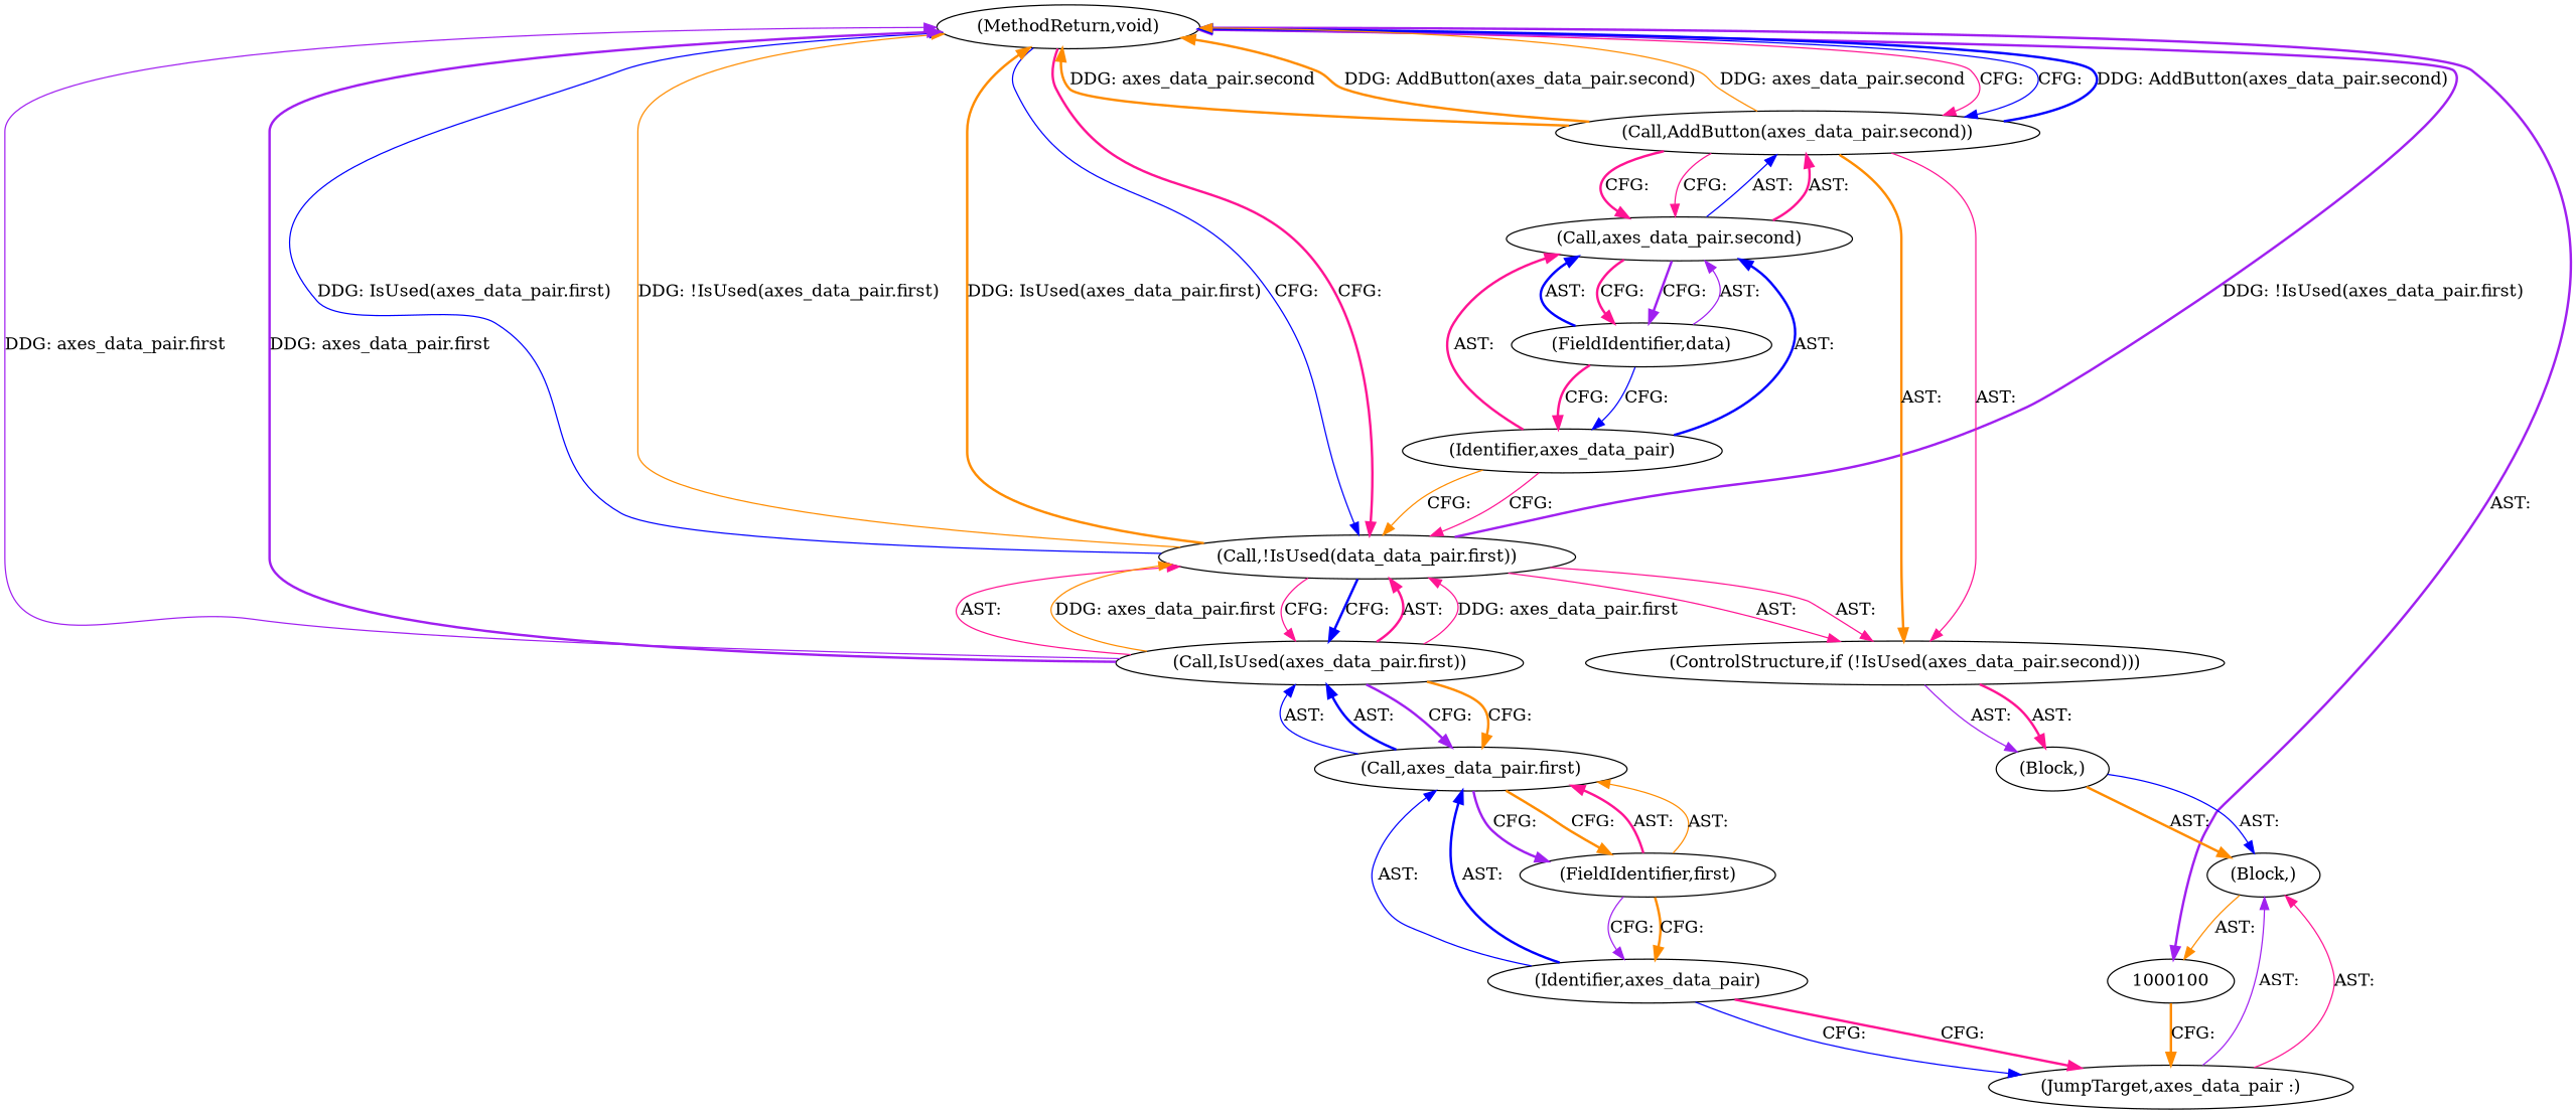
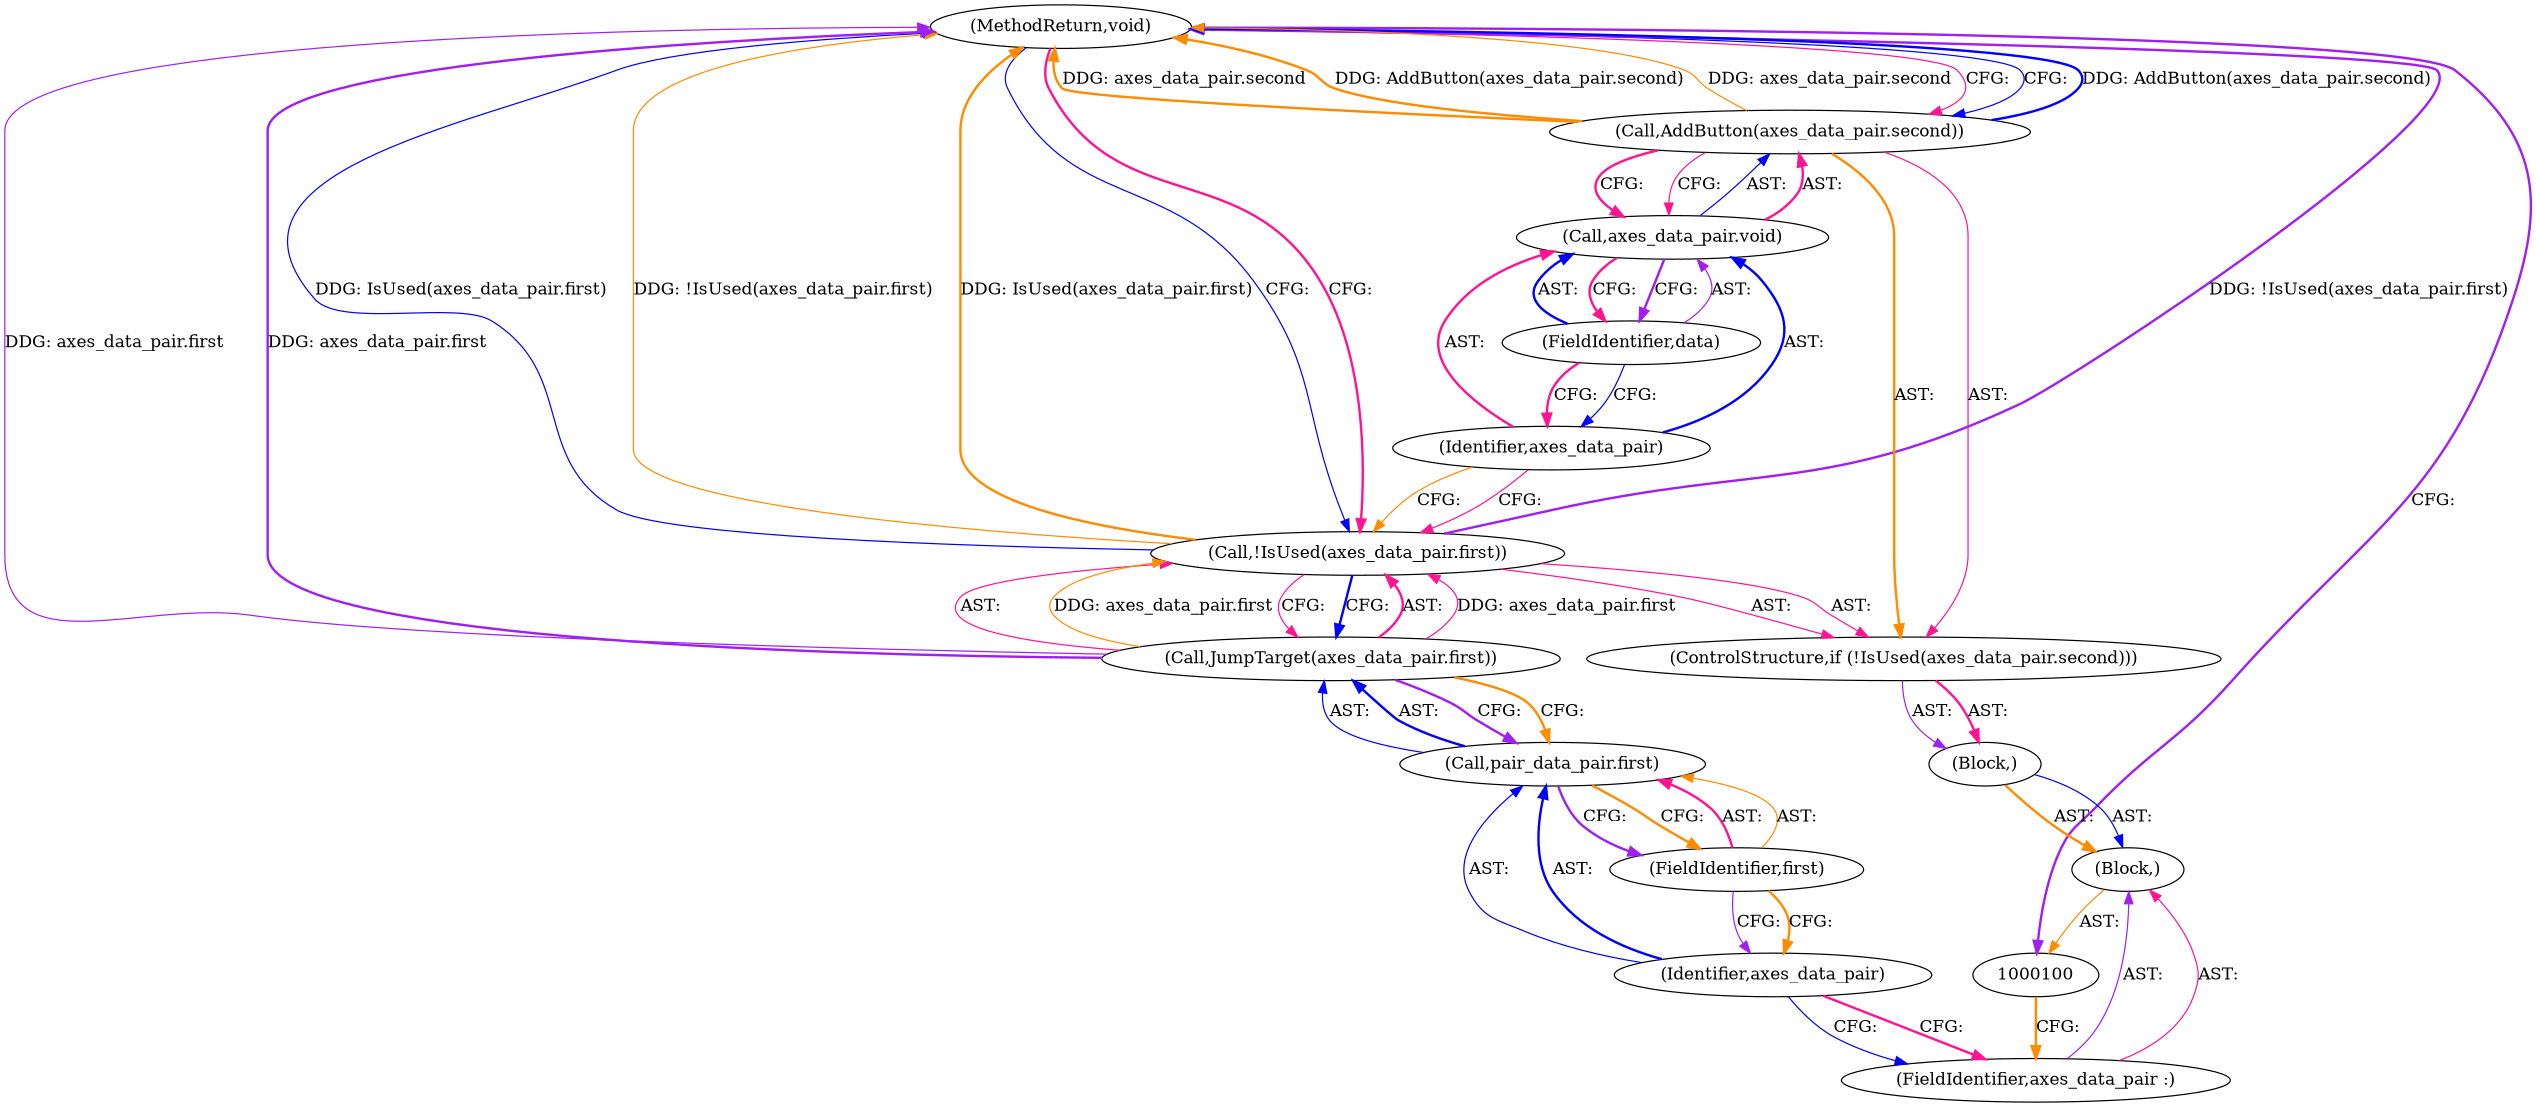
  digraph {
    edge [color=deeppink style=bold]
    n1 [label="(MethodReturn,void)"]
-   n2 [label="(Call,!IsUsed(data_data_pair.first))"]
+   n2 [label="(Call,!IsUsed(axes_data_pair.first))"]
    n3 [label="(Call,AddButton(axes_data_pair.second))"]
    1000100
-   n5 [label="(Call,IsUsed(axes_data_pair.first))"]
+   n5 [label="(Call,JumpTarget(axes_data_pair.first))"]
    n6 [label="(ControlStructure,if (!IsUsed(axes_data_pair.second)))"]
-   n7 [label="(Call,axes_data_pair.second)"]
-   n8 [label="(JumpTarget,axes_data_pair :)"]
+   n7 [label="(Call,axes_data_pair.void)"]
+   n8 [label="(FieldIdentifier,axes_data_pair :)"]
    n9 [label="(Block,)"]
    n10 [label="(Block,)"]
-   n11 [label="(Call,axes_data_pair.first)"]
+   n11 [label="(Call,pair_data_pair.first)"]
    n12 [label="(FieldIdentifier,first)"]
    n13 [label="(Identifier,axes_data_pair)"]
    n14 [label="(FieldIdentifier,data)"]
    n15 [label="(Identifier,axes_data_pair)"]
    n1 -> n2 [color=blue label="CFG: " style=solid]
    n1 -> n2 [label="CFG: "]
    n1 -> n3 [label="CFG: " style=solid]
    n1 -> n3 [color=blue label="CFG: " style=solid]
-   n1 -> 1000100 [color=purple label="AST: "]
+   n1 -> 1000100 [color=purple label="CFG: "]
    n2 -> n1 [color=purple label="DDG: !IsUsed(axes_data_pair.first)"]
    n2 -> n1 [color=blue label="DDG: IsUsed(axes_data_pair.first)" style=solid]
    n2 -> n1 [color=darkorange label="DDG: !IsUsed(axes_data_pair.first)" style=solid]
    n2 -> n1 [color=darkorange label="DDG: IsUsed(axes_data_pair.first)"]
    n2 -> n5 [label="CFG: " style=solid]
    n2 -> n5 [color=blue label="CFG: "]
    n2 -> n6 [label="AST: " style=solid]
    n2 -> n6 [label="AST: " style=solid]
    n3 -> n1 [color=blue label="DDG: AddButton(axes_data_pair.second)"]
    n3 -> n1 [color=darkorange label="DDG: axes_data_pair.second"]
    n3 -> n1 [color=darkorange label="DDG: AddButton(axes_data_pair.second)"]
    n3 -> n1 [color=darkorange label="DDG: axes_data_pair.second" style=solid]
    n3 -> n6 [label="AST: " style=solid]
    n3 -> n6 [color=darkorange label="AST: "]
    n3 -> n7 [label="CFG: "]
    n3 -> n7 [label="CFG: " style=solid]
    1000100 -> n8 [color=darkorange label="CFG: "]
    n5 -> n1 [color=purple label="DDG: axes_data_pair.first" style=solid]
    n5 -> n1 [color=purple label="DDG: axes_data_pair.first"]
    n5 -> n2 [label="AST: "]
    n5 -> n2 [label="DDG: axes_data_pair.first" style=solid]
    n5 -> n2 [label="AST: " style=solid]
    n5 -> n2 [color=darkorange label="DDG: axes_data_pair.first" style=solid]
    n5 -> n11 [color=purple label="CFG: "]
    n5 -> n11 [color=darkorange label="CFG: "]
    n6 -> n10 [color=purple label="AST: " style=solid]
    n6 -> n10 [label="AST: "]
    n7 -> n3 [color=blue label="AST: " style=solid]
    n7 -> n3 [label="AST: "]
    n7 -> n14 [label="CFG: "]
    n7 -> n14 [color=purple label="CFG: "]
    n8 -> n9 [label="AST: " style=solid]
    n8 -> n9 [color=purple label="AST: " style=solid]
    n9 -> 1000100 [color=darkorange label="AST: " style=solid]
    n10 -> n9 [color=darkorange label="AST: "]
    n10 -> n9 [color=blue label="AST: " style=solid]
    n11 -> n5 [color=blue label="AST: " style=solid]
    n11 -> n5 [color=blue label="AST: "]
    n11 -> n12 [color=purple label="CFG: "]
    n11 -> n12 [color=darkorange label="CFG: "]
    n12 -> n11 [label="AST: "]
    n12 -> n11 [color=darkorange label="AST: " style=solid]
    n12 -> n13 [color=purple label="CFG: " style=solid]
    n12 -> n13 [color=darkorange label="CFG: "]
    n13 -> n8 [label="CFG: "]
    n13 -> n8 [color=blue label="CFG: " style=solid]
    n13 -> n11 [color=blue label="AST: " style=solid]
    n13 -> n11 [color=blue label="AST: "]
    n14 -> n7 [color=purple label="AST: " style=solid]
    n14 -> n7 [color=blue label="AST: "]
    n14 -> n15 [label="CFG: "]
    n14 -> n15 [color=blue label="CFG: " style=solid]
    n15 -> n2 [label="CFG: " style=solid]
    n15 -> n2 [color=darkorange label="CFG: " style=solid]
    n15 -> n7 [label="AST: "]
    n15 -> n7 [color=blue label="AST: "]
  }
